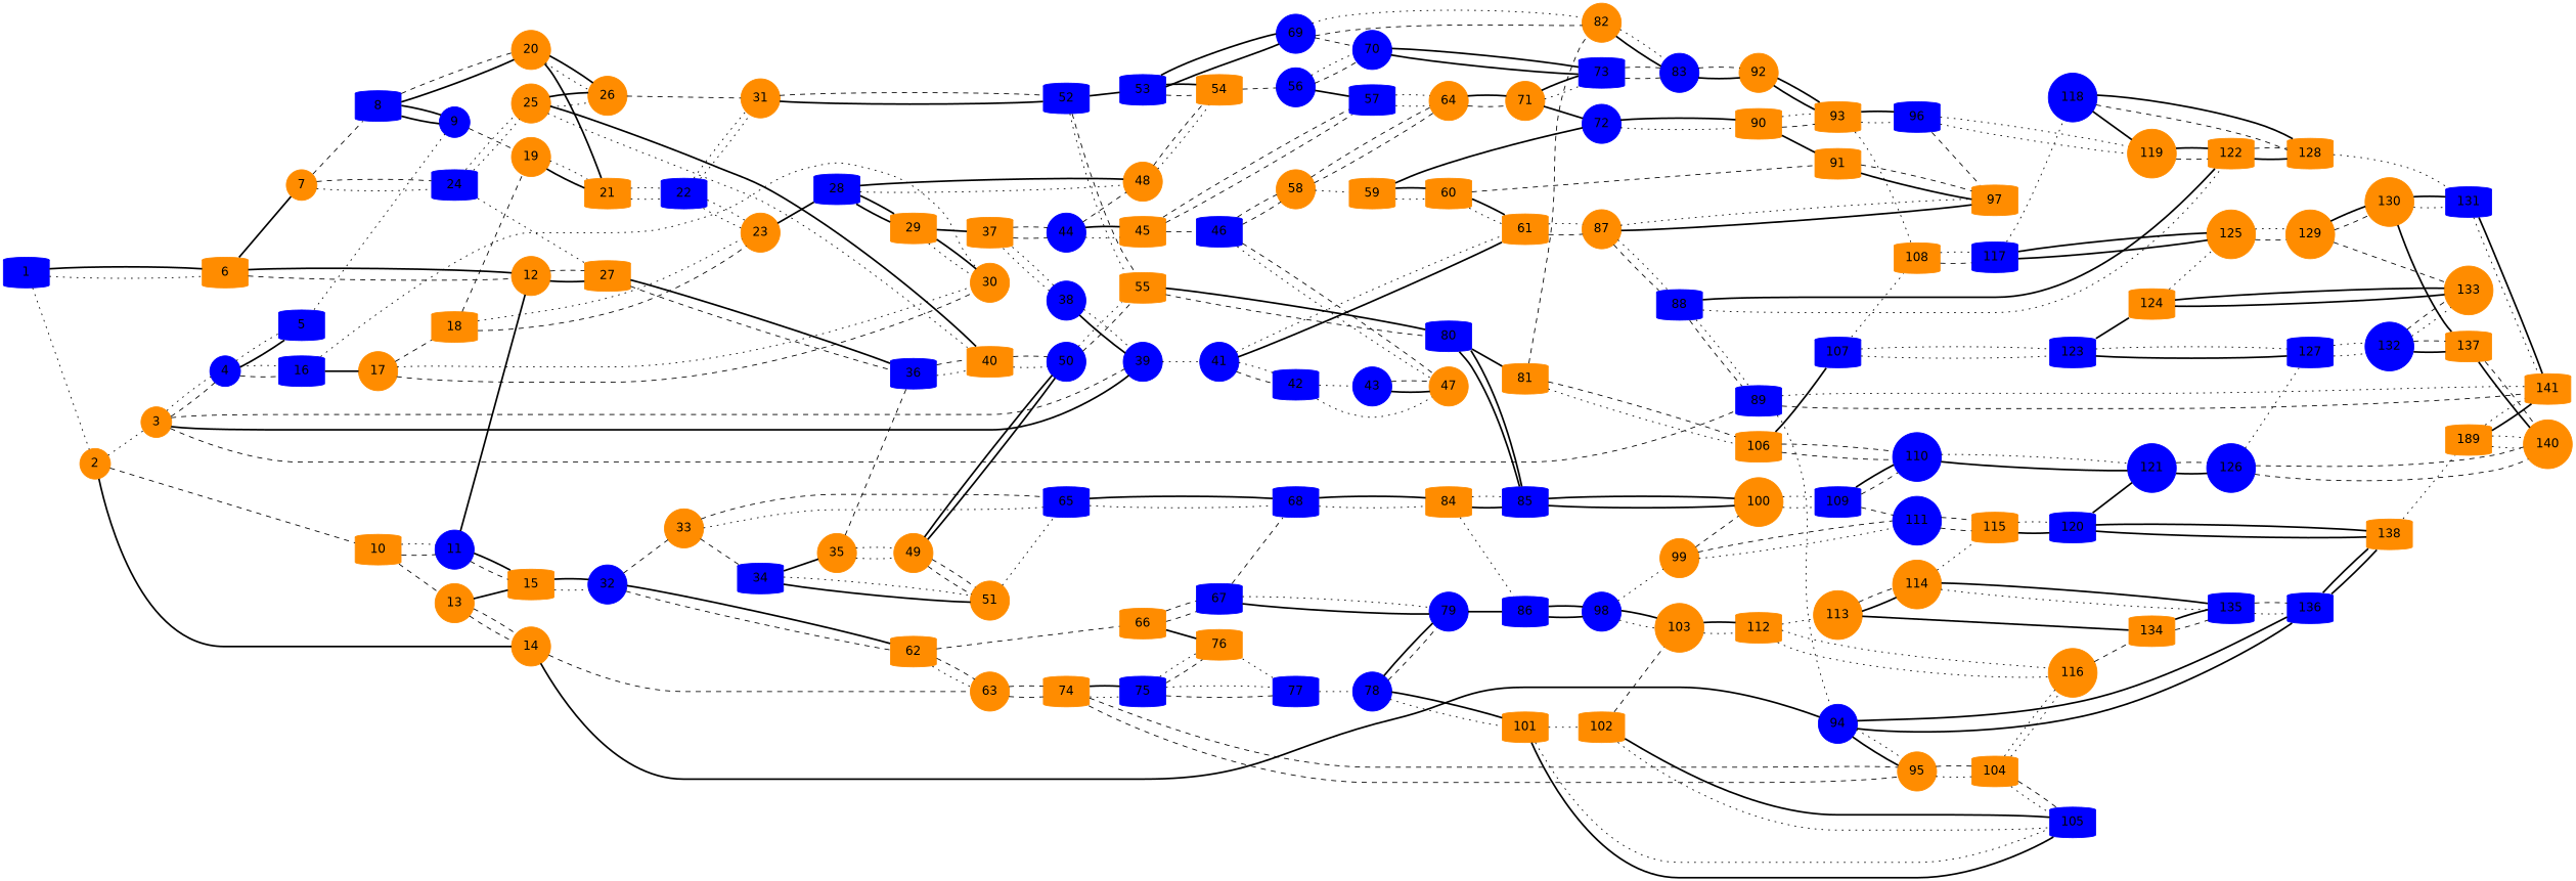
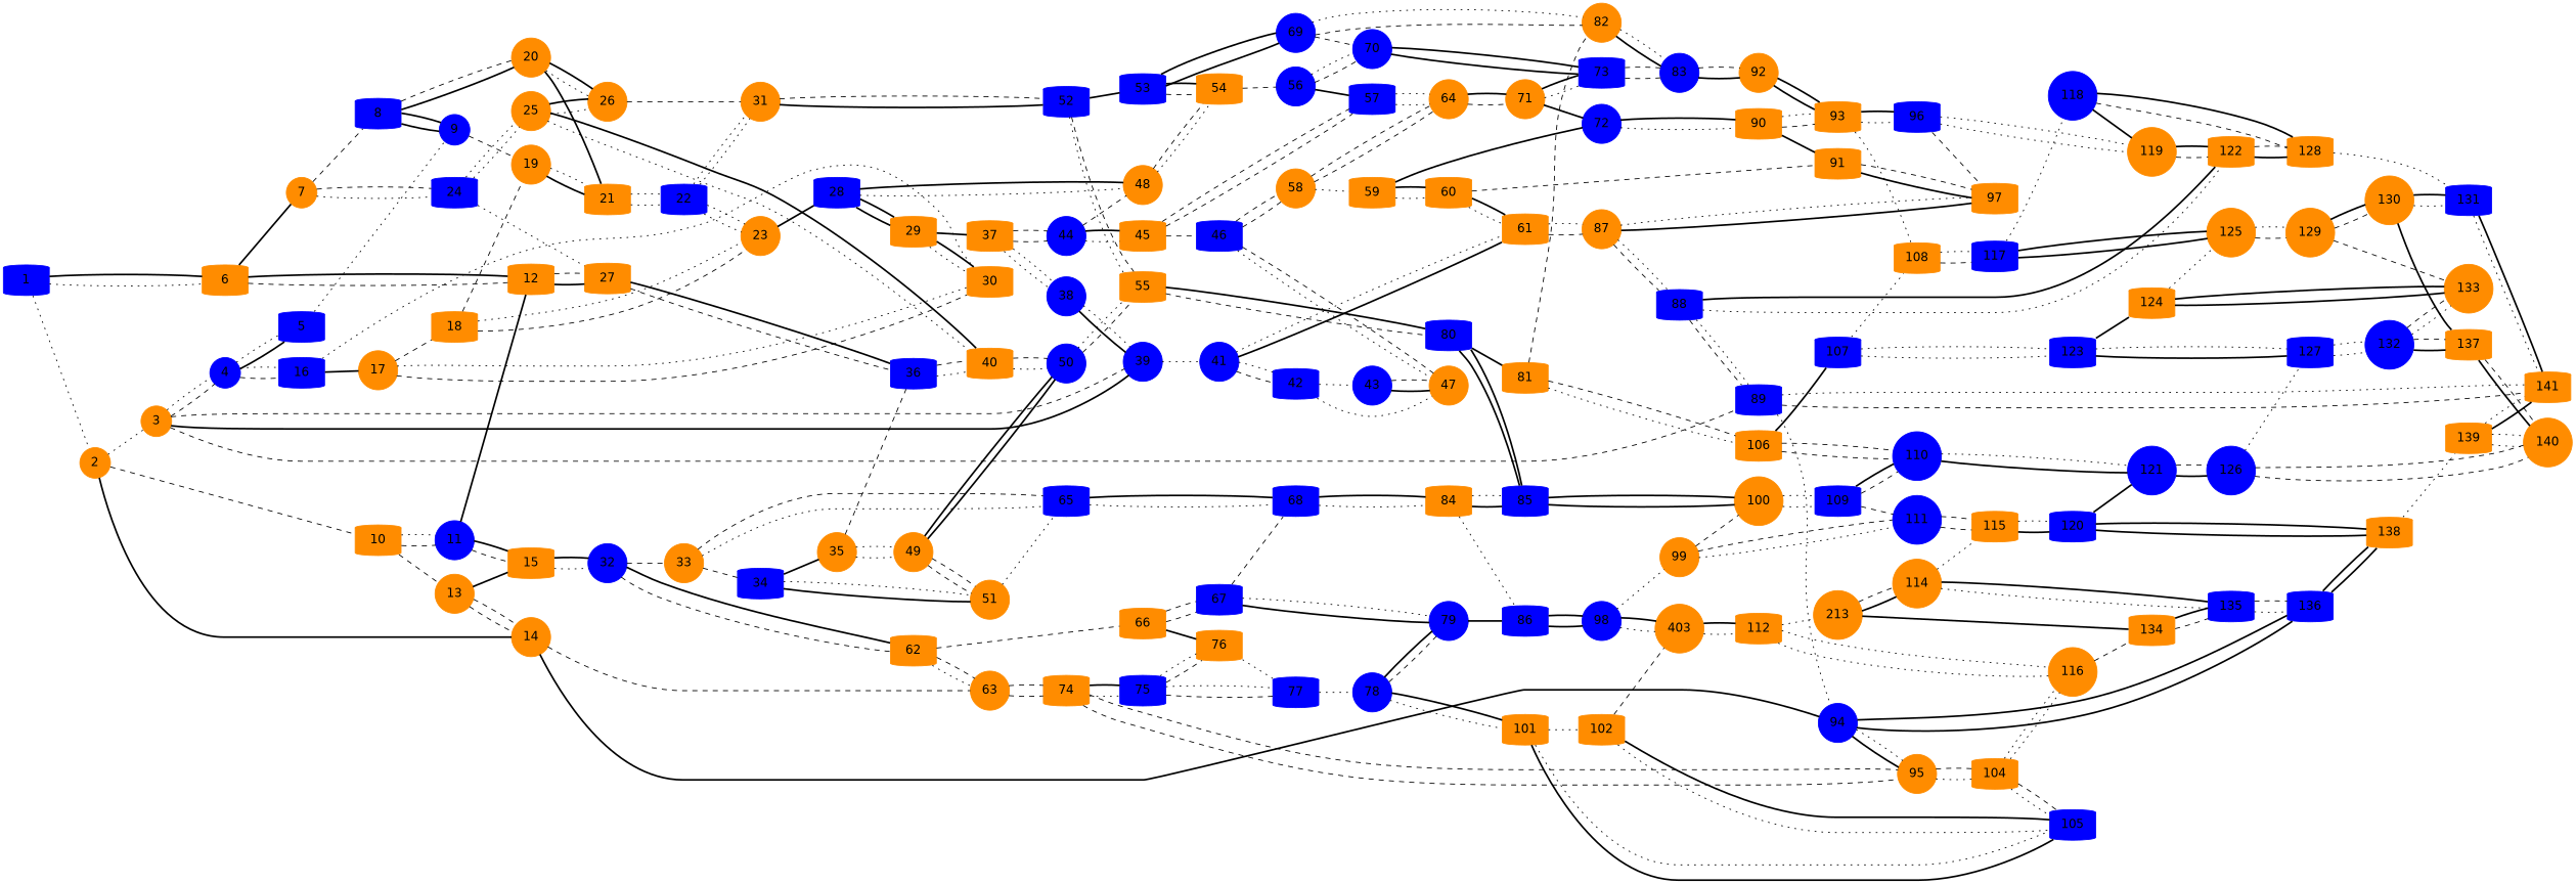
  graph {
    fontname="DejaVu Sans"
    rankdir=LR
    node [color=darkorange fontname="DejaVu Sans" shape=cylinder style=filled]
    edge [fontname="DejaVu Sans" style=dotted]
    1 [color=blue]
    2 [shape=circle]
    6
    3 [shape=circle]
    10
    14 [shape=circle]
    7 [shape=circle]
-   12 [shape=circle]
+   12
    4 [color=blue shape=circle]
    39 [color=blue shape=circle]
    89 [color=blue]
    11 [color=blue shape=circle]
    13 [shape=circle]
    63 [shape=circle]
    94 [color=blue shape=circle]
    5 [color=blue]
    16 [color=blue]
    41 [color=blue shape=circle]
    141
    9 [color=blue shape=circle]
    17 [shape=circle]
-   30 [shape=circle]
+   30
    19 [shape=circle]
    8 [color=blue]
    24 [color=blue]
    27
    20 [shape=circle]
    25 [shape=circle]
    21
    26 [shape=circle]
    15
    32 [color=blue shape=circle]
    36 [color=blue]
    74
    95 [shape=circle]
    136 [color=blue]
    33 [shape=circle]
    62
    18
    23 [shape=circle]
    28 [color=blue]
    22 [color=blue]
    31 [shape=circle]
    52 [color=blue]
    29
    48 [shape=circle]
    40
    50 [color=blue shape=circle]
    37
    54
    38 [color=blue shape=circle]
    44 [color=blue shape=circle]
    55
    53 [color=blue]
    34 [color=blue]
    65 [color=blue]
    66
    35 [shape=circle]
    51 [shape=circle]
    68 [color=blue]
    49 [shape=circle]
    45
    42 [color=blue]
    61
    43 [color=blue shape=circle]
    47 [shape=circle]
    87 [shape=circle]
    46 [color=blue]
    57 [color=blue]
    58 [shape=circle]
    64 [shape=circle]
    59
    56 [color=blue shape=circle]
    80 [color=blue]
    69 [color=blue shape=circle]
    70 [color=blue shape=circle]
    82 [shape=circle]
    81
    85 [color=blue]
    73 [color=blue]
    71 [shape=circle]
    60
    72 [color=blue shape=circle]
    91
    90
    97
    88 [color=blue]
    67 [color=blue]
    76
    75 [color=blue]
    84
    79 [color=blue shape=circle]
    77 [color=blue]
    86 [color=blue]
    83 [color=blue shape=circle]
    93
    92 [shape=circle]
    104
    78 [color=blue shape=circle]
    101
    102
    105 [color=blue]
    98 [color=blue shape=circle]
    106
    100 [shape=circle]
    107 [color=blue]
    110 [color=blue shape=circle]
    109 [color=blue]
    99 [shape=circle]
-   103 [shape=circle]
+   103 [shape=circle label=403]
    122
    128
    108
    96 [color=blue]
    117 [color=blue]
    119 [shape=circle]
    138
    116 [shape=circle]
    111 [color=blue shape=circle]
    112
    115
-   113 [shape=circle]
+   113 [shape=circle label=213]
    134
    123 [color=blue]
    121 [color=blue shape=circle]
    124
    127 [color=blue]
    118 [color=blue shape=circle]
    125 [shape=circle]
    126 [color=blue shape=circle]
    120 [color=blue]
    114 [shape=circle]
    135 [color=blue]
    129 [shape=circle]
    131 [color=blue]
-   139 [label=189]
+   139
    140 [shape=circle]
    133 [shape=circle]
    132 [color=blue shape=circle]
    130 [shape=circle]
    137
    1 -- 2
    1 -- 6
    1 -- 6 [style=bold]
    2 -- 3
    2 -- 10 [style=dashed]
    2 -- 14 [style=bold]
    6 -- 7 [style=bold]
    6 -- 12 [style=dashed]
    6 -- 12 [style=bold]
    3 -- 4 [style=dashed]
    3 -- 4
    3 -- 39 [style=bold]
    3 -- 39 [style=dashed]
    3 -- 89 [style=dashed]
    10 -- 11 [style=dashed]
    10 -- 11
    10 -- 13 [style=dashed]
    14 -- 63 [style=dashed]
    14 -- 94 [style=bold]
    7 -- 8 [style=dashed]
    7 -- 24
    7 -- 24 [style=dashed]
    12 -- 27 [style=bold]
    12 -- 27 [style=dashed]
    4 -- 5 [style=bold]
    4 -- 5
    4 -- 16 [style=dashed]
    4 -- 16
    39 -- 41
    89 -- 94
    89 -- 141 [style=dashed]
    89 -- 141
    11 -- 12 [style=bold]
    11 -- 15 [style=dashed]
    11 -- 15 [style=bold]
    13 -- 14 [style=dashed]
    13 -- 14 [style=dashed]
    13 -- 15 [style=bold]
    63 -- 74 [style=dashed]
    63 -- 74 [style=dashed]
    94 -- 95 [style=bold]
    94 -- 95
    94 -- 136 [style=bold]
    94 -- 136 [style=bold]
    5 -- 9
    16 -- 17 [style=bold]
    16 -- 30
    41 -- 42 [style=dashed]
    41 -- 42
    41 -- 61 [style=bold]
    41 -- 61
    9 -- 19 [style=dashed]
    17 -- 30 [style=dashed]
    17 -- 30
    17 -- 18 [style=dashed]
    19 -- 21 [style=bold]
    19 -- 21
    8 -- 9 [style=bold]
    8 -- 9 [style=bold]
    8 -- 20 [style=bold]
    8 -- 20 [style=dashed]
    24 -- 27
    24 -- 25
    24 -- 25
    27 -- 36 [style=dashed]
    27 -- 36 [style=bold]
    20 -- 21 [style=bold]
    20 -- 26
    20 -- 26 [style=bold]
    25 -- 26
    25 -- 26 [style=bold]
    25 -- 40
    25 -- 40 [style=bold]
    21 -- 22
    21 -- 22
    26 -- 31 [style=dashed]
    15 -- 32
    15 -- 32 [style=bold]
    32 -- 33 [style=dashed]
    32 -- 62 [style=dashed]
    32 -- 62 [style=bold]
    36 -- 40
    36 -- 40 [style=dashed]
    74 -- 95 [style=dashed]
    74 -- 95 [style=dashed]
    74 -- 75
    74 -- 75 [style=bold]
    95 -- 104
    95 -- 104 [style=dashed]
    136 -- 138 [style=bold]
    136 -- 138 [style=bold]
    33 -- 34 [style=dashed]
    33 -- 65
    33 -- 65 [style=dashed]
    62 -- 63
    62 -- 63 [style=dashed]
    62 -- 66 [style=dashed]
    18 -- 19 [style=dashed]
    18 -- 23 [style=dashed]
    18 -- 23
    23 -- 28 [style=bold]
    28 -- 29 [style=bold]
    28 -- 29 [style=bold]
    28 -- 48
    28 -- 48 [style=bold]
    22 -- 23
    22 -- 23
    22 -- 31
    22 -- 31
    31 -- 52 [style=bold]
    31 -- 52 [style=dashed]
    52 -- 55
    52 -- 55 [style=dashed]
    52 -- 53 [style=bold]
    29 -- 30
    29 -- 30 [style=bold]
    29 -- 37 [style=bold]
    48 -- 54
    48 -- 54 [style=dashed]
    40 -- 50
    40 -- 50 [style=dashed]
    50 -- 55 [style=dashed]
    50 -- 55
    37 -- 38
    37 -- 38
    37 -- 44 [style=dashed]
    37 -- 44 [style=dashed]
    54 -- 56 [style=dashed]
    38 -- 39 [style=bold]
    38 -- 39
    44 -- 48 [style=dashed]
    44 -- 45
    44 -- 45 [style=bold]
    55 -- 80 [style=dashed]
    55 -- 80 [style=bold]
    53 -- 54 [style=dashed]
    53 -- 54 [style=bold]
    53 -- 69 [style=bold]
    53 -- 69 [style=bold]
    34 -- 35 [style=bold]
    34 -- 51 [style=bold]
    34 -- 51
    65 -- 68
    65 -- 68 [style=bold]
    66 -- 67 [style=dashed]
    66 -- 67 [style=dashed]
    66 -- 76 [style=bold]
    35 -- 36 [style=dashed]
    35 -- 49
    35 -- 49
    51 -- 65
    68 -- 84
    68 -- 84 [style=bold]
    49 -- 50 [style=bold]
    49 -- 50 [style=bold]
    49 -- 51 [style=dashed]
    49 -- 51 [style=dashed]
    45 -- 46 [style=dashed]
    45 -- 57 [style=dashed]
    45 -- 57 [style=dashed]
    42 -- 43
    42 -- 47
    61 -- 87 [style=dashed]
    61 -- 87
    43 -- 47 [style=bold]
    43 -- 47 [style=dashed]
    87 -- 97 [style=bold]
    87 -- 97
    87 -- 88 [style=dashed]
    87 -- 88
    46 -- 47
    46 -- 47 [style=dashed]
    46 -- 58 [style=dashed]
    46 -- 58 [style=dashed]
    57 -- 64
    57 -- 64
    58 -- 64 [style=dashed]
    58 -- 64 [style=dashed]
    58 -- 59
    64 -- 71 [style=dashed]
    64 -- 71 [style=bold]
    59 -- 60
    59 -- 60 [style=bold]
    59 -- 72 [style=bold]
    56 -- 57 [style=bold]
    56 -- 70 [style=dashed]
    56 -- 70
    80 -- 81 [style=bold]
    80 -- 85 [style=bold]
    80 -- 85 [style=bold]
    69 -- 70 [style=dashed]
    69 -- 82 [style=dashed]
    69 -- 82
    70 -- 73 [style=bold]
    70 -- 73 [style=bold]
    82 -- 83 [style=bold]
    82 -- 83
    81 -- 82 [style=dashed]
    81 -- 106
    81 -- 106 [style=dashed]
    85 -- 100 [style=bold]
    85 -- 100 [style=bold]
    73 -- 83 [style=dashed]
    73 -- 83 [style=dashed]
    71 -- 73
    71 -- 73 [style=bold]
    71 -- 72 [style=bold]
    60 -- 61
    60 -- 61 [style=bold]
    60 -- 91 [style=dashed]
    72 -- 90
    72 -- 90 [style=bold]
    91 -- 97 [style=bold]
    91 -- 97 [style=dashed]
    90 -- 91 [style=bold]
    90 -- 93 [style=dashed]
    90 -- 93
    88 -- 89 [style=dashed]
    88 -- 89
    88 -- 122
    88 -- 122 [style=bold]
    67 -- 68 [style=dashed]
    67 -- 79 [style=bold]
    67 -- 79
    76 -- 77
    75 -- 76 [style=dashed]
    75 -- 76
    75 -- 77 [style=dashed]
    75 -- 77
    84 -- 85 [style=bold]
    84 -- 85
    84 -- 86
    79 -- 86 [style=bold]
    77 -- 78
    86 -- 98 [style=bold]
    86 -- 98 [style=bold]
    83 -- 92 [style=bold]
    83 -- 92 [style=dashed]
    93 -- 108
    93 -- 96
    93 -- 96 [style=bold]
    92 -- 93 [style=bold]
    92 -- 93 [style=bold]
    104 -- 105
    104 -- 105 [style=dashed]
    104 -- 116
    104 -- 116
    78 -- 79 [style=dashed]
    78 -- 79 [style=bold]
    78 -- 101
    78 -- 101 [style=bold]
    101 -- 102
    101 -- 105 [style=bold]
    101 -- 105
    102 -- 105
    102 -- 105 [style=bold]
    102 -- 103 [style=dashed]
    98 -- 99
    98 -- 103
    98 -- 103 [style=bold]
    106 -- 107 [style=bold]
    106 -- 110 [style=dashed]
    106 -- 110 [style=dashed]
    100 -- 109
    100 -- 109
    107 -- 108
    107 -- 123
    107 -- 123
    110 -- 121 [style=bold]
    110 -- 121
    109 -- 110 [style=dashed]
    109 -- 110 [style=bold]
    109 -- 111 [style=dashed]
    99 -- 100 [style=dashed]
    99 -- 111
    99 -- 111 [style=dashed]
    103 -- 112
    103 -- 112 [style=bold]
    122 -- 128 [style=bold]
    122 -- 128 [style=dashed]
    128 -- 131
    108 -- 117 [style=dashed]
    108 -- 117
    96 -- 97 [style=dashed]
    96 -- 119
    96 -- 119
    117 -- 118
    117 -- 125 [style=bold]
    117 -- 125 [style=bold]
    119 -- 122 [style=dashed]
    119 -- 122 [style=bold]
    138 -- 139
    116 -- 134 [style=dashed]
    111 -- 115 [style=dashed]
    111 -- 115 [style=dashed]
    112 -- 116
    112 -- 116
    112 -- 113
    115 -- 120 [style=bold]
    115 -- 120
    113 -- 134 [style=bold]
    113 -- 114 [style=bold]
    113 -- 114 [style=dashed]
    134 -- 135 [style=dashed]
    134 -- 135 [style=bold]
    123 -- 124 [style=bold]
    123 -- 127 [style=bold]
    123 -- 127
    121 -- 126 [style=bold]
    121 -- 126 [style=dashed]
    124 -- 125
    124 -- 133 [style=bold]
    124 -- 133 [style=bold]
    127 -- 132
    127 -- 132
    118 -- 128 [style=dashed]
    118 -- 128 [style=bold]
    118 -- 119 [style=bold]
    125 -- 129 [style=dashed]
    125 -- 129
    126 -- 127
    126 -- 140 [style=dashed]
    126 -- 140 [style=dashed]
    120 -- 138 [style=bold]
    120 -- 138 [style=bold]
    120 -- 121 [style=bold]
    114 -- 115
    114 -- 135
    114 -- 135 [style=bold]
    135 -- 136
    135 -- 136 [style=dashed]
    129 -- 133 [style=dashed]
    129 -- 130 [style=dashed]
    129 -- 130 [style=bold]
    131 -- 141
    131 -- 141 [style=bold]
    139 -- 141 [style=bold]
    139 -- 141
    139 -- 140
    139 -- 140
    132 -- 133
    132 -- 133 [style=dashed]
    132 -- 137 [style=bold]
    132 -- 137 [style=dashed]
    130 -- 131
    130 -- 131 [style=bold]
    130 -- 137 [style=bold]
    137 -- 140 [style=bold]
    137 -- 140 [style=dashed]
  }
